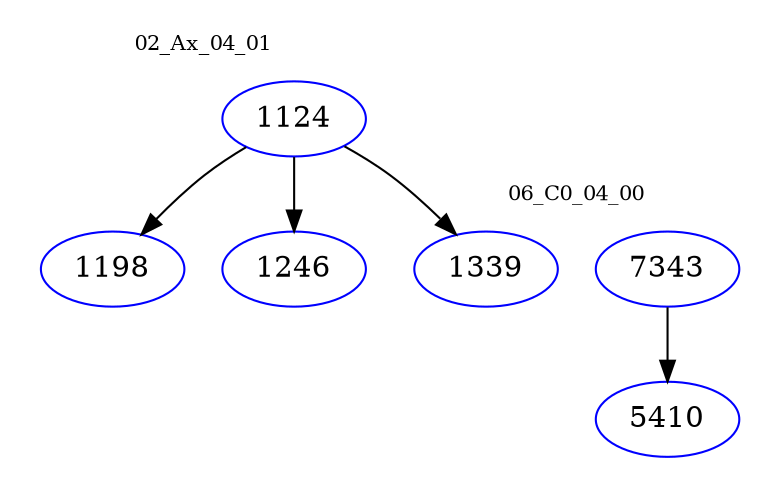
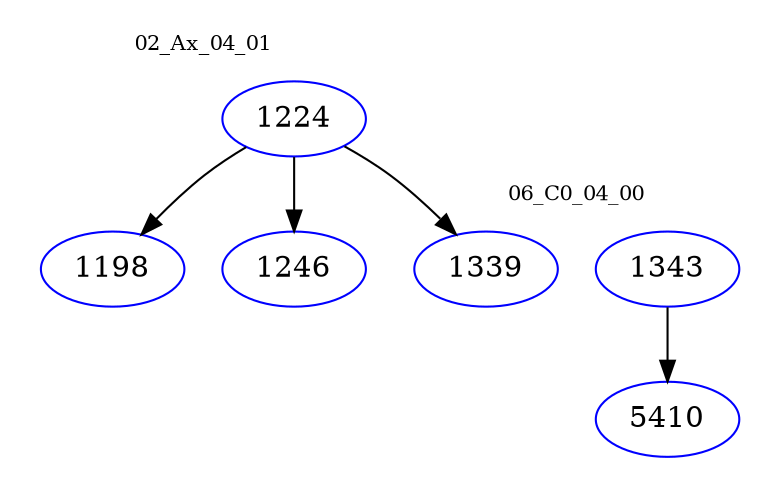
  digraph {
    node [color=blue]
    edge [color=black]
-   n1 [label=1124]
+   n1 [label=1224]
    n2 [label=1198]
    n3 [label=1246]
-   n4 [label=7343]
+   n4 [label=1343]
    n5 [label=1339]
    n6 [label=5410]
    subgraph cluster_1 {
      color=white
      fontsize=10
      label="02_Ax_04_01"
      n1
      n2
      n3
    }
    subgraph cluster_2 {
      color=white
      fontsize=10
      label="06_C0_04_00"
      n4
      n5
      n6
    }
    n1 -> n2
    n1 -> n3
    n1 -> n5
    n4 -> n6
  }
